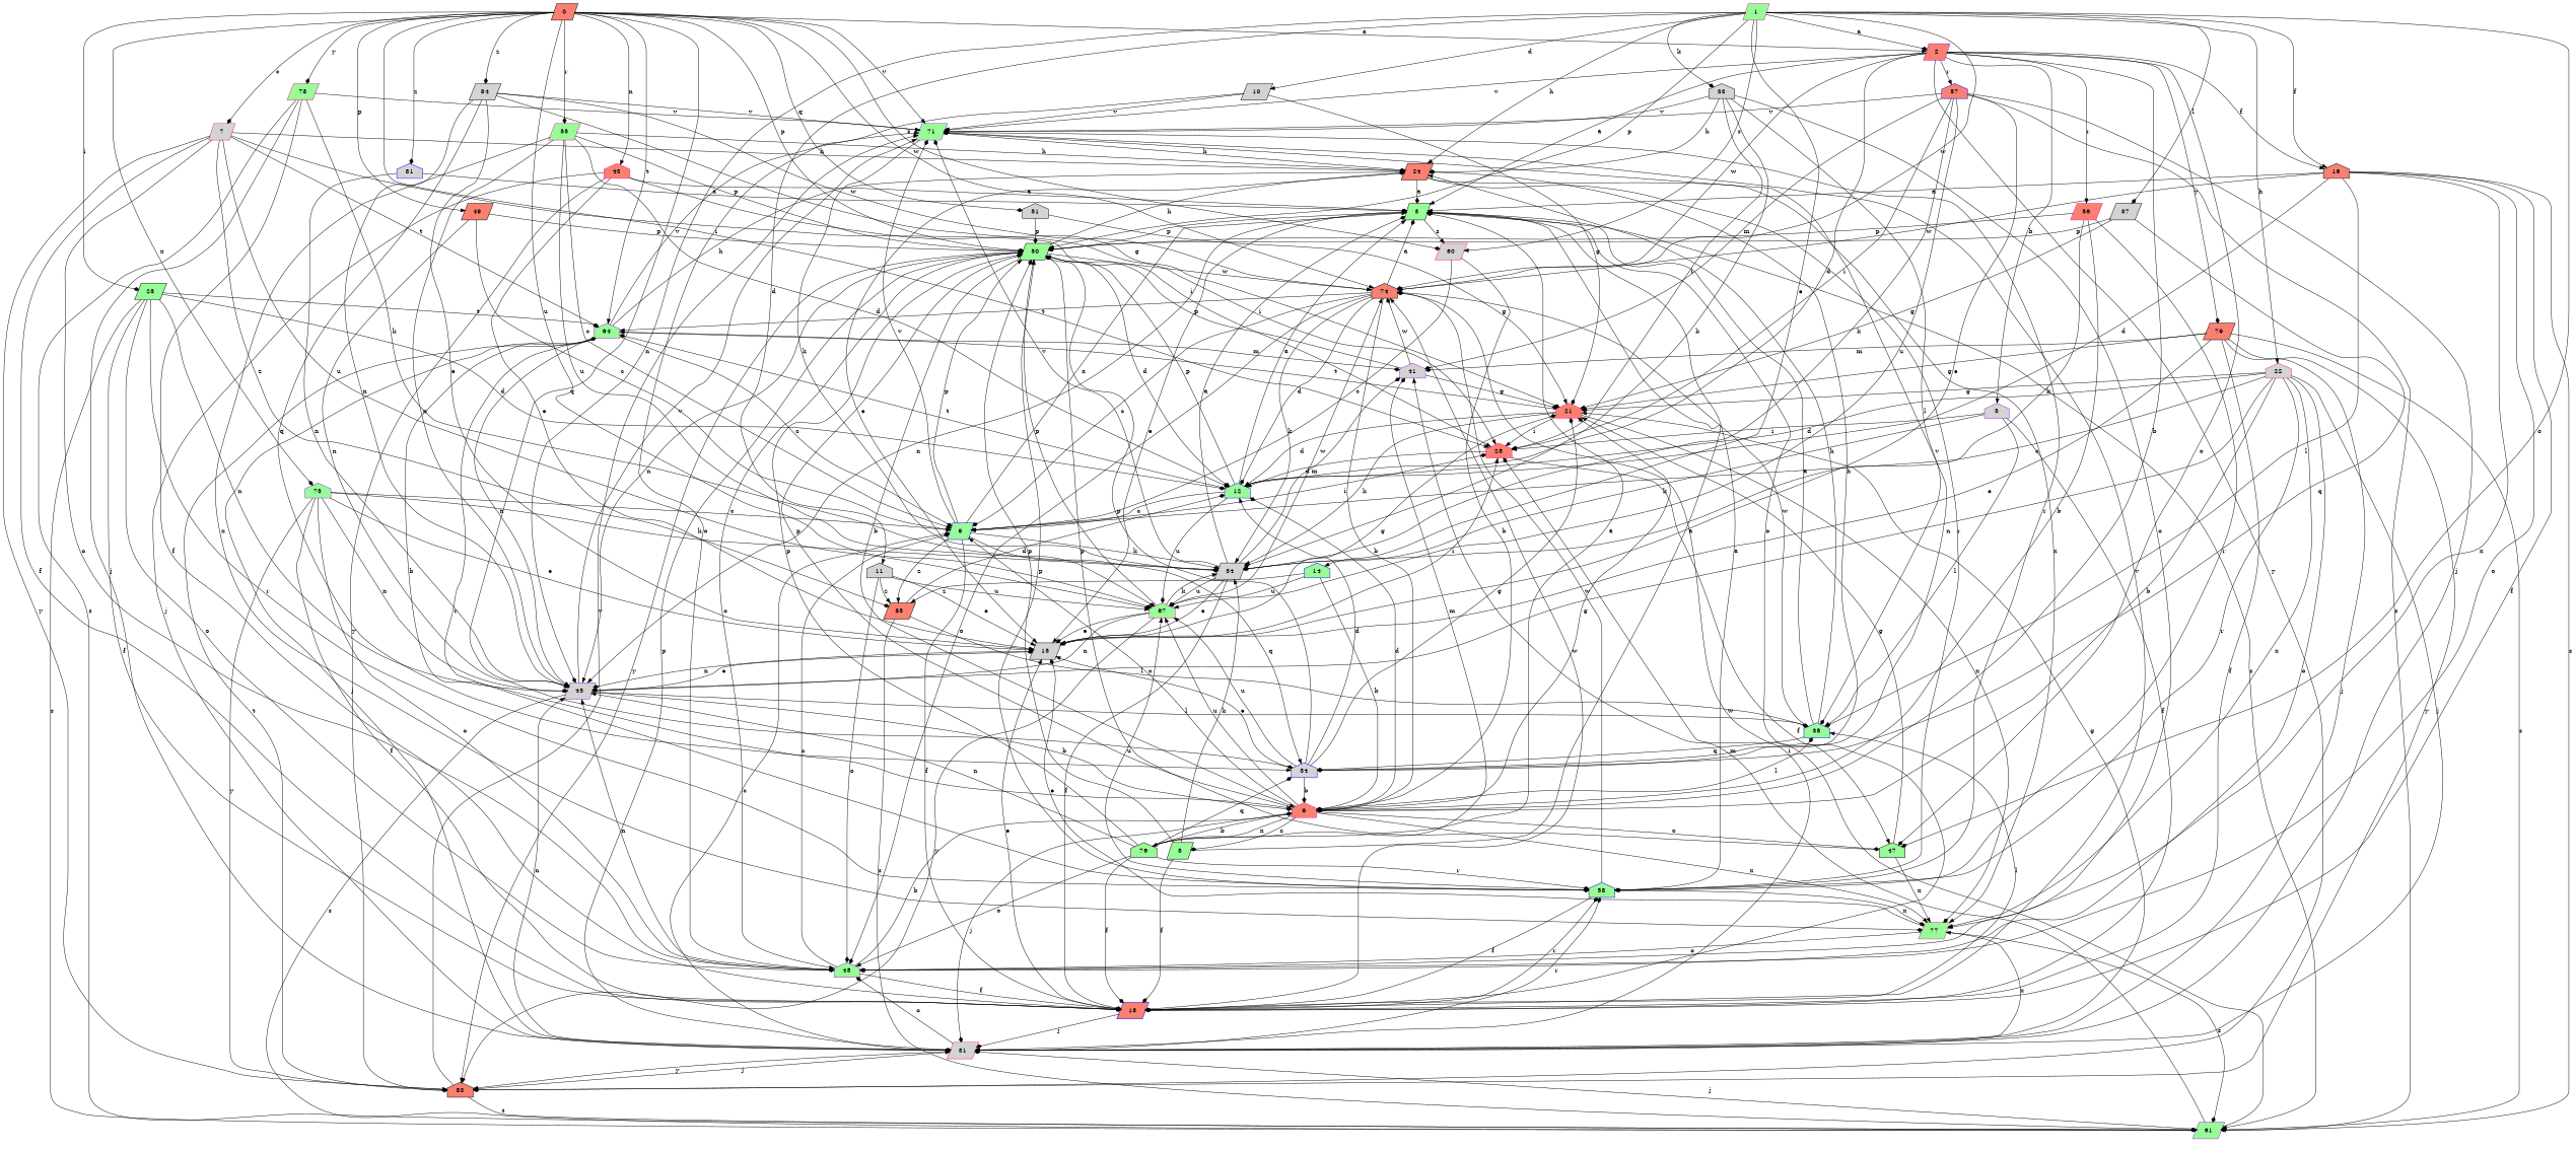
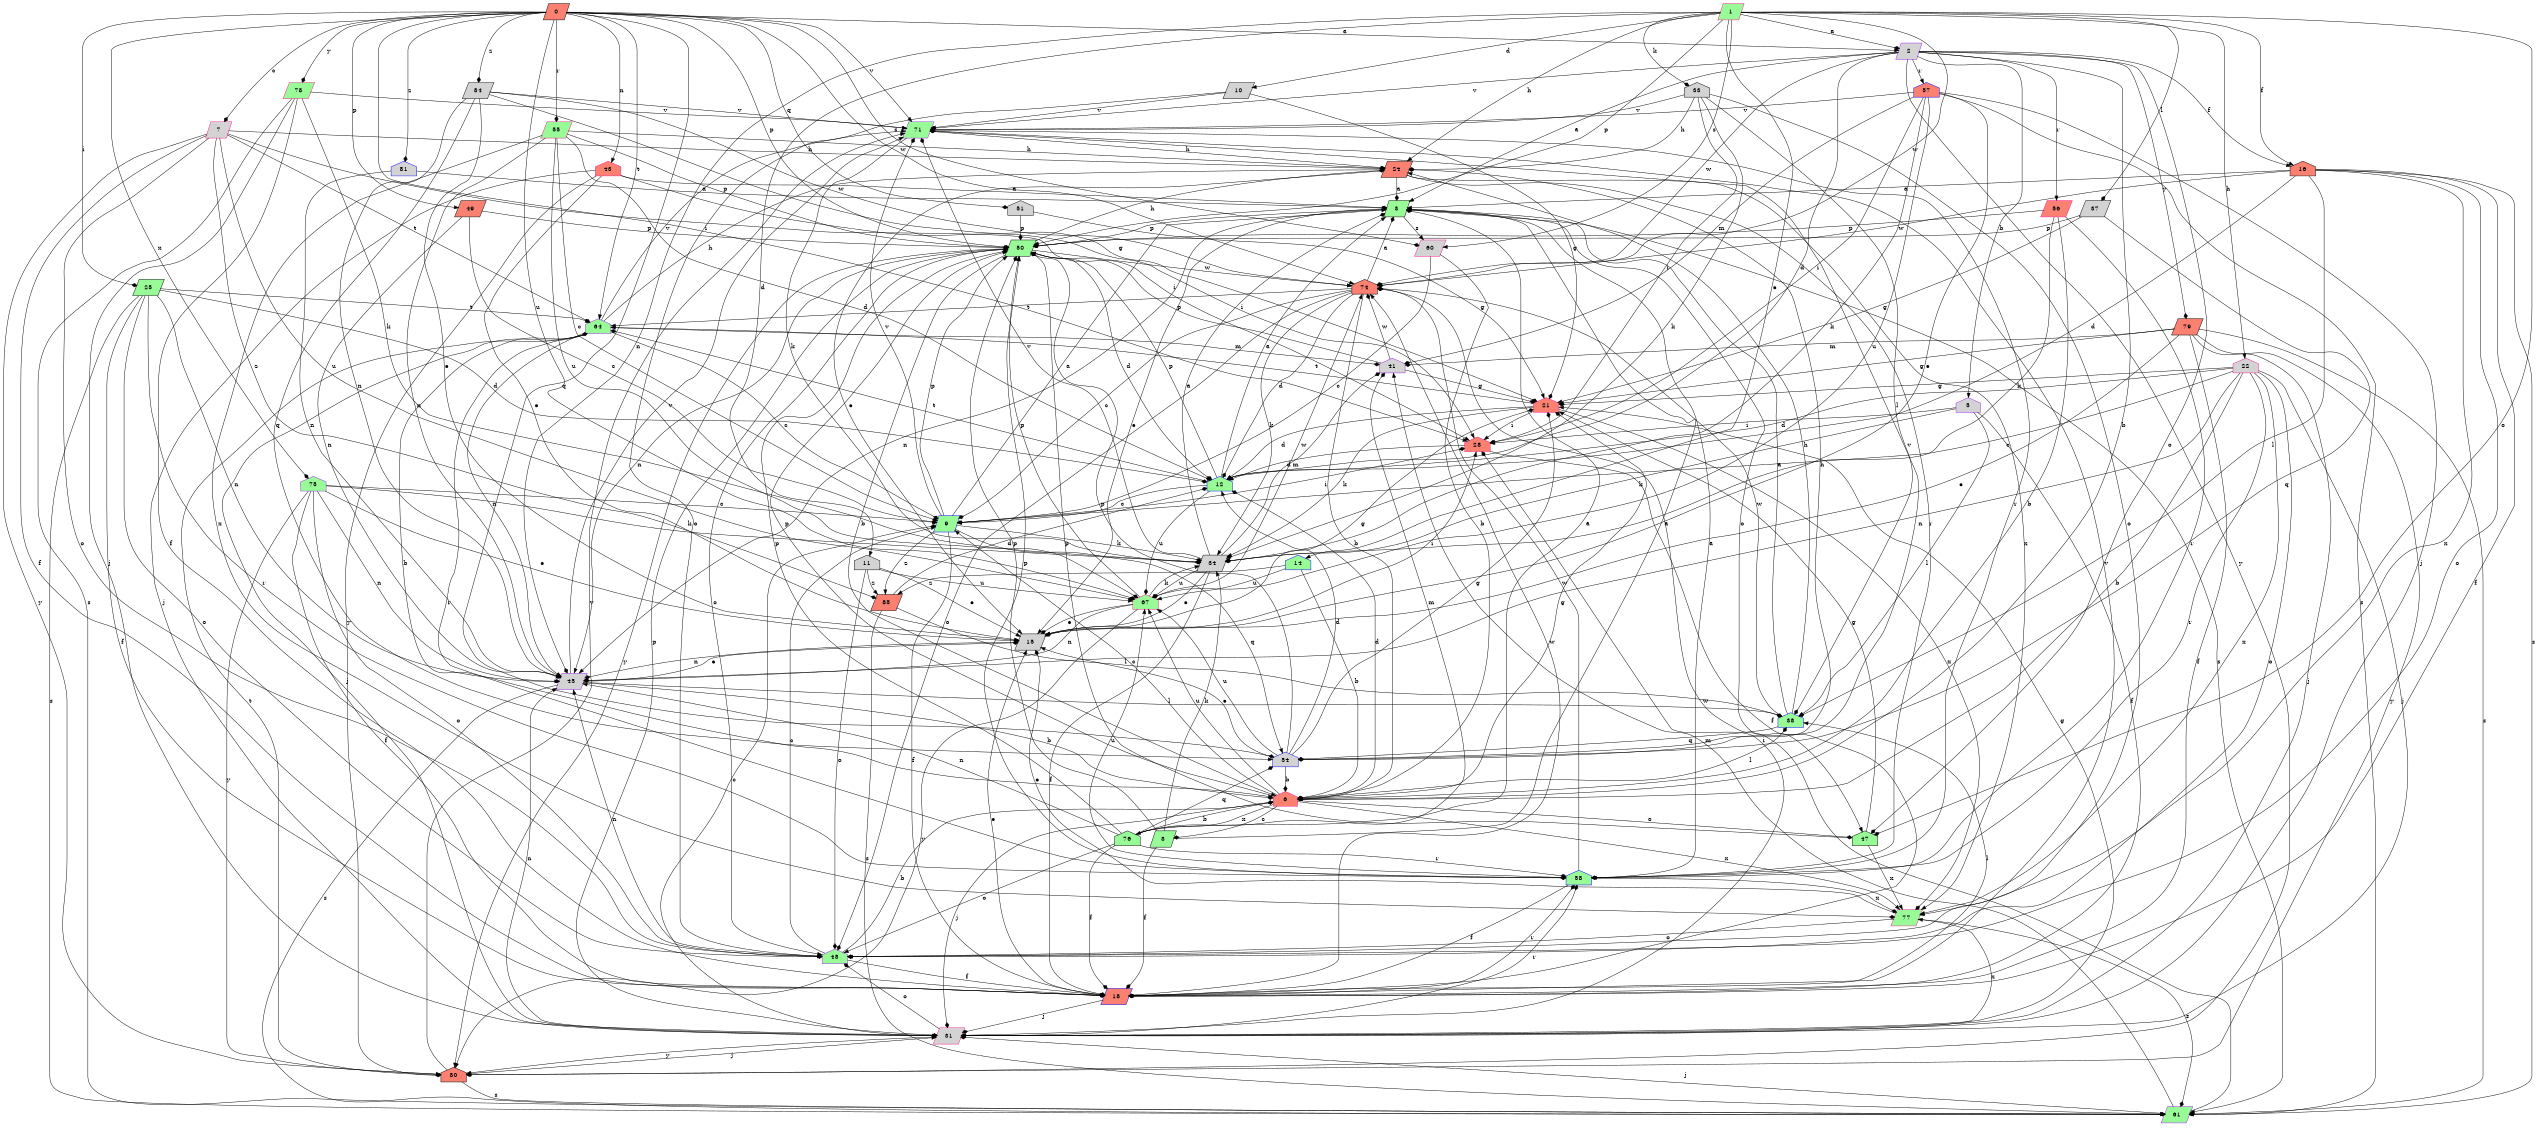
  strict digraph {
    node [color=black fillcolor=palegreen shape=parallelogram style=filled]
    edge [arrowhead=diamond]
    0 [fillcolor=salmon]
-   2 [color=purple fillcolor=salmon]
+   2 [color=purple fillcolor=lightgrey]
    7 [color=deeppink fillcolor=lightgrey]
    25
    28 [color=deeppink fillcolor=salmon shape=house]
    43 [color=deeppink fillcolor=salmon shape=house]
    49 [fillcolor=salmon]
    50
    51 [fillcolor=lightgrey shape=house]
    54 [color=blue fillcolor=lightgrey shape=house]
    55 [color=deeppink]
    60 [color=deeppink fillcolor=lightgrey]
    64 [color=purple shape=house]
    67 [color=deeppink shape=house]
    71 [color=purple]
    74 [fillcolor=salmon shape=house]
    75 [color=purple shape=house]
    78 [color=deeppink]
    81 [color=blue fillcolor=lightgrey shape=house]
    84 [fillcolor=lightgrey]
    16 [fillcolor=salmon shape=house]
    47 [shape=house]
    3
    5 [color=purple fillcolor=lightgrey shape=house]
    6 [color=deeppink fillcolor=salmon shape=house]
    12 [color=blue shape=house]
    56 [color=deeppink fillcolor=salmon]
    57 [color=blue fillcolor=salmon shape=house]
    79 [fillcolor=salmon]
    80 [fillcolor=salmon shape=house]
    24 [fillcolor=salmon]
    18 [color=blue fillcolor=salmon]
    48 [color=purple shape=house]
    85 [fillcolor=salmon]
    45 [color=purple fillcolor=lightgrey]
    61 [color=purple]
    58 [color=blue shape=house]
    15 [fillcolor=lightgrey]
    31 [color=deeppink fillcolor=lightgrey]
    9 [color=blue]
    21 [color=deeppink fillcolor=salmon shape=house]
    77 [color=deeppink]
    41 [color=purple fillcolor=lightgrey shape=house]
    34 [fillcolor=lightgrey]
    1 [color=deeppink]
    10 [fillcolor=lightgrey]
    11 [fillcolor=lightgrey shape=house]
    14 [color=blue shape=house]
    22 [color=deeppink fillcolor=lightgrey shape=house]
    33 [fillcolor=lightgrey shape=house]
    37 [fillcolor=lightgrey]
    38 [color=blue shape=house]
    8
    76 [shape=house]
    0 -> 2 [arrowhead=normal label=a]
    0 -> 7 [label=c]
    0 -> 25 [label=i]
    0 -> 28 [arrowhead=normal label=i]
    0 -> 43 [arrowhead=normal label=n]
    0 -> 49 [arrowhead=normal label=p]
    0 -> 50 [label=p]
    0 -> 51 [label=q]
    0 -> 54 [label=q]
    0 -> 55 [label=r]
    0 -> 60 [label=s]
    0 -> 64 [arrowhead=normal label=t]
    0 -> 67 [label=u]
    0 -> 71 [arrowhead=normal label=v]
    0 -> 74 [arrowhead=normal label=w]
    0 -> 75 [label=x]
    0 -> 78 [label=y]
    0 -> 81 [label=z]
    0 -> 84 [label=z]
    2 -> 71 [label=v]
    2 -> 74 [label=w]
    2 -> 16 [arrowhead=normal label=f]
    2 -> 47 [label=o]
    2 -> 3 [arrowhead=normal label=a]
    2 -> 5 [arrowhead=normal label=b]
    2 -> 6 [arrowhead=normal label=b]
    2 -> 12 [arrowhead=normal label=d]
    2 -> 56 [arrowhead=normal label=r]
    2 -> 57 [arrowhead=normal label=r]
    2 -> 79 [label=y]
    2 -> 80 [label=y]
    7 -> 28 [arrowhead=normal label=i]
    7 -> 64 [label=t]
    7 -> 67 [label=u]
    7 -> 80 [arrowhead=normal label=y]
    7 -> 24 [label=h]
    7 -> 18 [arrowhead=normal label=f]
    7 -> 48 [label=o]
    7 -> 85 [label=z]
    25 -> 64 [arrowhead=normal label=t]
    25 -> 12 [label=d]
    25 -> 18 [label=f]
    25 -> 48 [label=o]
    25 -> 45 [arrowhead=normal label=n]
    25 -> 61 [arrowhead=normal label=s]
    25 -> 58 [label=r]
    28 -> 12 [arrowhead=normal label=d]
    28 -> 18 [label=f]
    43 -> 28 [arrowhead=normal label=i]
    43 -> 3 [label=a]
    43 -> 80 [label=y]
    43 -> 15 [arrowhead=normal label=e]
    43 -> 31 [arrowhead=normal label=j]
    49 -> 50 [label=p]
    49 -> 45 [label=n]
    49 -> 9 [label=c]
    50 -> 74 [arrowhead=normal label=w]
    50 -> 6 [arrowhead=normal label=b]
    50 -> 12 [label=d]
    50 -> 80 [arrowhead=normal label=y]
    50 -> 24 [label=h]
    50 -> 48 [arrowhead=normal label=o]
    50 -> 45 [arrowhead=normal label=n]
    51 -> 50 [label=p]
    51 -> 21 [arrowhead=normal label=g]
    54 -> 50 [label=p]
    54 -> 67 [arrowhead=normal label=u]
    54 -> 71 [label=v]
    54 -> 6 [label=b]
    54 -> 12 [arrowhead=normal label=d]
    54 -> 24 [label=h]
    54 -> 15 [arrowhead=normal label=e]
    54 -> 21 [label=g]
    55 -> 50 [arrowhead=normal label=p]
    55 -> 67 [label=u]
    55 -> 12 [label=d]
    55 -> 24 [label=h]
    55 -> 45 [arrowhead=normal label=n]
    55 -> 9 [label=c]
    55 -> 77 [label=x]
    60 -> 6 [label=b]
    60 -> 9 [label=c]
    64 -> 71 [arrowhead=normal label=v]
    64 -> 6 [arrowhead=normal label=b]
    64 -> 24 [arrowhead=normal label=h]
    64 -> 45 [arrowhead=normal label=n]
    64 -> 58 [label=r]
    64 -> 31 [label=j]
    64 -> 9 [label=c]
    64 -> 41 [label=m]
    67 -> 50 [arrowhead=normal label=p]
    67 -> 74 [arrowhead=normal label=w]
    67 -> 80 [arrowhead=normal label=y]
    67 -> 45 [label=n]
    67 -> 15 [label=e]
    67 -> 34 [arrowhead=normal label=k]
    71 -> 24 [arrowhead=normal label=h]
    71 -> 58 [arrowhead=normal label=r]
    71 -> 34 [label=k]
    74 -> 64 [arrowhead=normal label=t]
    74 -> 3 [label=a]
    74 -> 6 [label=b]
    74 -> 12 [label=d]
    74 -> 48 [label=o]
    74 -> 9 [label=c]
    74 -> 34 [arrowhead=normal label=k]
    75 -> 80 [arrowhead=normal label=y]
    75 -> 18 [label=f]
    75 -> 48 [arrowhead=normal label=o]
    75 -> 45 [label=n]
    75 -> 15 [label=e]
    75 -> 9 [arrowhead=normal label=c]
    75 -> 34 [label=k]
    78 -> 71 [arrowhead=normal label=v]
    78 -> 18 [label=f]
    78 -> 61 [arrowhead=normal label=s]
    78 -> 31 [label=j]
    78 -> 34 [label=k]
    81 -> 3 [arrowhead=normal label=a]
    81 -> 45 [label=n]
    84 -> 54 [arrowhead=normal label=q]
    84 -> 71 [arrowhead=normal label=v]
    84 -> 74 [arrowhead=normal label=w]
    84 -> 45 [arrowhead=normal label=n]
    84 -> 15 [arrowhead=normal label=e]
    84 -> 21 [label=g]
    16 -> 74 [arrowhead=normal label=w]
    16 -> 3 [arrowhead=normal label=a]
    16 -> 12 [label=d]
    16 -> 18 [arrowhead=normal label=f]
    16 -> 48 [label=o]
    16 -> 61 [label=s]
    16 -> 77 [arrowhead=normal label=x]
    16 -> 38 [label=l]
    47 -> 50 [label=p]
    47 -> 21 [arrowhead=normal label=g]
    47 -> 77 [arrowhead=normal label=x]
    3 -> 50 [arrowhead=normal label=p]
    3 -> 60 [arrowhead=normal label=s]
    3 -> 47 [arrowhead=normal label=o]
    3 -> 45 [arrowhead=normal label=n]
    3 -> 61 [arrowhead=normal label=s]
    3 -> 15 [arrowhead=normal label=e]
    5 -> 28 [arrowhead=normal label=i]
    5 -> 18 [label=f]
    5 -> 34 [label=k]
    5 -> 38 [arrowhead=normal label=l]
    6 -> 50 [arrowhead=normal label=p]
    6 -> 67 [arrowhead=normal label=u]
    6 -> 47 [label=o]
    6 -> 12 [label=d]
    6 -> 31 [label=j]
    6 -> 9 [arrowhead=normal label=c]
    6 -> 21 [label=g]
    6 -> 77 [arrowhead=normal label=x]
    6 -> 38 [label=l]
    6 -> 8 [label=c]
    6 -> 76 [arrowhead=normal label=x]
    12 -> 50 [arrowhead=normal label=p]
    12 -> 64 [label=t]
    12 -> 67 [label=u]
    12 -> 3 [arrowhead=normal label=a]
    12 -> 9 [arrowhead=normal label=c]
    56 -> 50 [label=p]
    56 -> 6 [label=b]
    56 -> 58 [arrowhead=normal label=r]
    56 -> 34 [arrowhead=normal label=k]
    57 -> 28 [label=i]
    57 -> 67 [label=u]
    57 -> 71 [arrowhead=normal label=v]
    57 -> 61 [arrowhead=normal label=s]
    57 -> 15 [arrowhead=normal label=e]
    57 -> 31 [label=j]
    57 -> 41 [label=m]
    57 -> 34 [label=k]
    79 -> 80 [arrowhead=normal label=y]
    79 -> 18 [label=f]
    79 -> 61 [label=s]
    79 -> 15 [arrowhead=normal label=e]
    79 -> 31 [arrowhead=normal label=j]
    79 -> 21 [arrowhead=normal label=g]
    79 -> 41 [label=m]
    80 -> 64 [label=t]
    80 -> 71 [arrowhead=normal label=v]
    80 -> 61 [label=s]
    80 -> 31 [arrowhead=normal label=j]
    24 -> 3 [label=a]
    24 -> 58 [label=r]
    24 -> 15 [arrowhead=normal label=e]
    24 -> 77 [arrowhead=normal label=x]
    18 -> 71 [label=v]
    18 -> 74 [arrowhead=normal label=w]
    18 -> 58 [label=r]
    18 -> 15 [arrowhead=normal label=e]
    18 -> 31 [label=j]
    18 -> 38 [arrowhead=normal label=l]
    48 -> 6 [label=b]
    48 -> 18 [label=f]
    48 -> 45 [arrowhead=normal label=n]
-   48 -> 9 [label=c]
+   48 -> 9 [arrowhead=normal label=c]
    85 -> 12 [label=d]
    85 -> 61 [arrowhead=normal label=s]
    85 -> 38 [label=l]
    45 -> 71 [arrowhead=normal label=v]
    45 -> 6 [label=b]
    45 -> 61 [label=s]
    45 -> 15 [label=e]
    45 -> 38 [label=l]
    61 -> 74 [label=w]
    61 -> 31 [label=j]
    61 -> 41 [arrowhead=normal label=m]
    58 -> 50 [arrowhead=normal label=p]
    58 -> 67 [arrowhead=normal label=u]
    58 -> 74 [label=w]
    58 -> 3 [label=a]
    58 -> 18 [label=f]
    58 -> 77 [label=x]
    15 -> 28 [arrowhead=normal label=i]
    15 -> 45 [label=n]
    15 -> 21 [label=g]
    31 -> 28 [label=i]
    31 -> 50 [arrowhead=normal label=p]
    31 -> 80 [arrowhead=normal label=y]
    31 -> 48 [label=o]
    31 -> 45 [arrowhead=normal label=n]
    31 -> 58 [label=r]
    31 -> 9 [label=c]
    31 -> 21 [arrowhead=normal label=g]
    31 -> 77 [arrowhead=normal label=x]
    9 -> 28 [label=i]
    9 -> 50 [arrowhead=normal label=p]
    9 -> 54 [arrowhead=normal label=q]
    9 -> 71 [label=v]
    9 -> 3 [arrowhead=normal label=a]
    9 -> 18 [arrowhead=normal label=f]
    9 -> 85 [arrowhead=normal label=z]
    9 -> 34 [label=k]
    21 -> 28 [arrowhead=normal label=i]
    21 -> 64 [arrowhead=normal label=t]
    21 -> 12 [arrowhead=normal label=d]
    21 -> 77 [label=x]
    21 -> 34 [arrowhead=normal label=k]
    77 -> 48 [arrowhead=normal label=o]
    77 -> 61 [label=s]
    77 -> 15 [label=e]
    41 -> 50 [arrowhead=normal label=p]
    41 -> 74 [label=w]
    41 -> 21 [label=g]
    34 -> 67 [label=u]
    34 -> 71 [label=v]
    34 -> 3 [label=a]
    34 -> 18 [label=f]
    34 -> 15 [arrowhead=normal label=e]
    34 -> 41 [label=m]
    1 -> 2 [label=a]
    1 -> 50 [arrowhead=normal label=p]
    1 -> 60 [arrowhead=normal label=s]
    1 -> 74 [label=w]
    1 -> 16 [arrowhead=normal label=f]
    1 -> 47 [label=o]
    1 -> 24 [arrowhead=normal label=h]
    1 -> 45 [label=n]
    1 -> 10 [arrowhead=normal label=d]
    1 -> 11 [arrowhead=normal label=d]
    1 -> 14 [arrowhead=normal label=e]
    1 -> 22 [arrowhead=normal label=h]
    1 -> 33 [label=k]
    1 -> 37 [label=l]
    10 -> 71 [arrowhead=normal label=v]
    10 -> 48 [label=o]
    10 -> 21 [label=g]
    11 -> 67 [arrowhead=normal label=u]
    11 -> 48 [label=o]
    11 -> 85 [arrowhead=normal label=z]
    11 -> 15 [arrowhead=normal label=e]
    14 -> 67 [arrowhead=normal label=u]
    14 -> 6 [label=b]
    14 -> 85 [arrowhead=normal label=z]
    22 -> 6 [arrowhead=normal label=b]
    22 -> 12 [arrowhead=normal label=d]
    22 -> 48 [arrowhead=normal label=o]
    22 -> 45 [label=n]
    22 -> 58 [label=r]
    22 -> 31 [label=j]
    22 -> 9 [arrowhead=normal label=c]
    22 -> 21 [label=g]
    22 -> 77 [arrowhead=normal label=x]
    33 -> 28 [arrowhead=normal label=i]
    33 -> 71 [arrowhead=normal label=v]
    33 -> 24 [label=h]
    33 -> 48 [label=o]
    33 -> 34 [label=k]
    33 -> 38 [label=l]
    37 -> 50 [label=p]
    37 -> 54 [label=q]
    37 -> 21 [arrowhead=normal label=g]
    38 -> 54 [label=q]
    38 -> 74 [label=w]
    38 -> 3 [arrowhead=normal label=a]
    38 -> 24 [arrowhead=normal label=h]
    8 -> 50 [label=p]
    8 -> 3 [label=a]
    8 -> 18 [label=f]
    8 -> 34 [arrowhead=normal label=k]
    76 -> 50 [label=p]
    76 -> 54 [label=q]
    76 -> 3 [label=a]
    76 -> 6 [label=b]
    76 -> 18 [label=f]
    76 -> 48 [arrowhead=normal label=o]
    76 -> 45 [arrowhead=normal label=n]
    76 -> 58 [label=r]
    76 -> 41 [label=m]
  }
